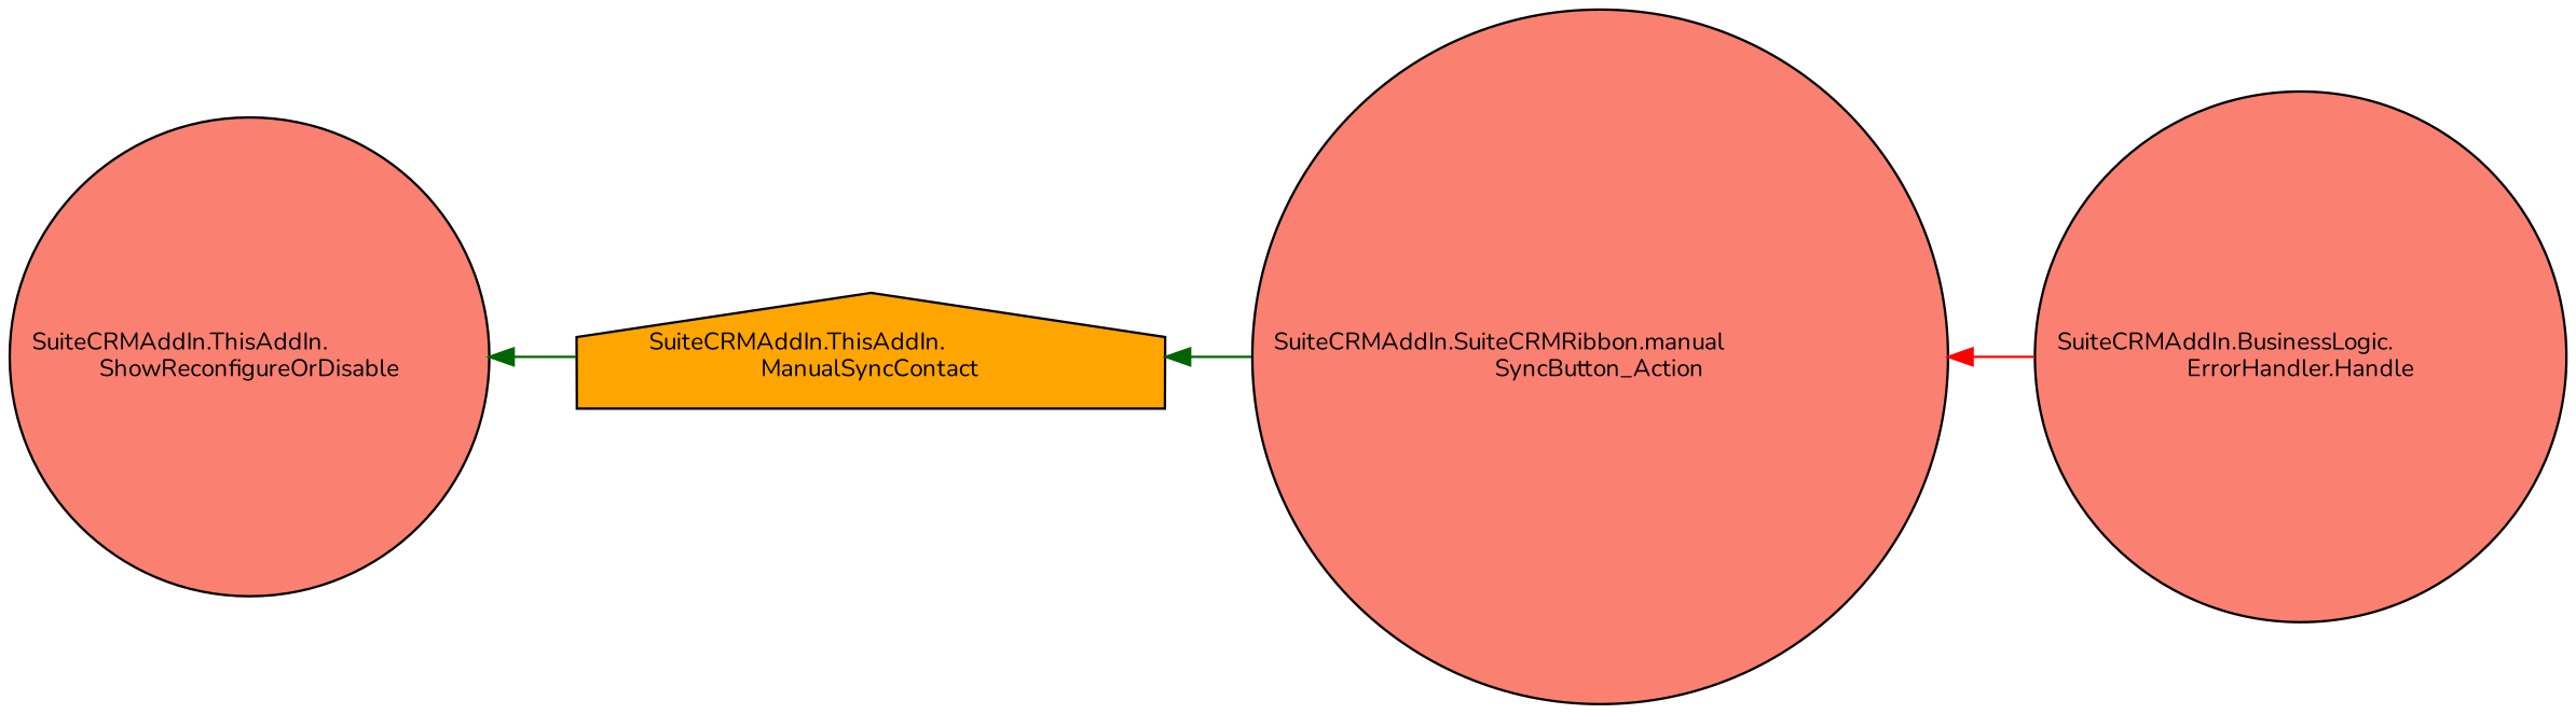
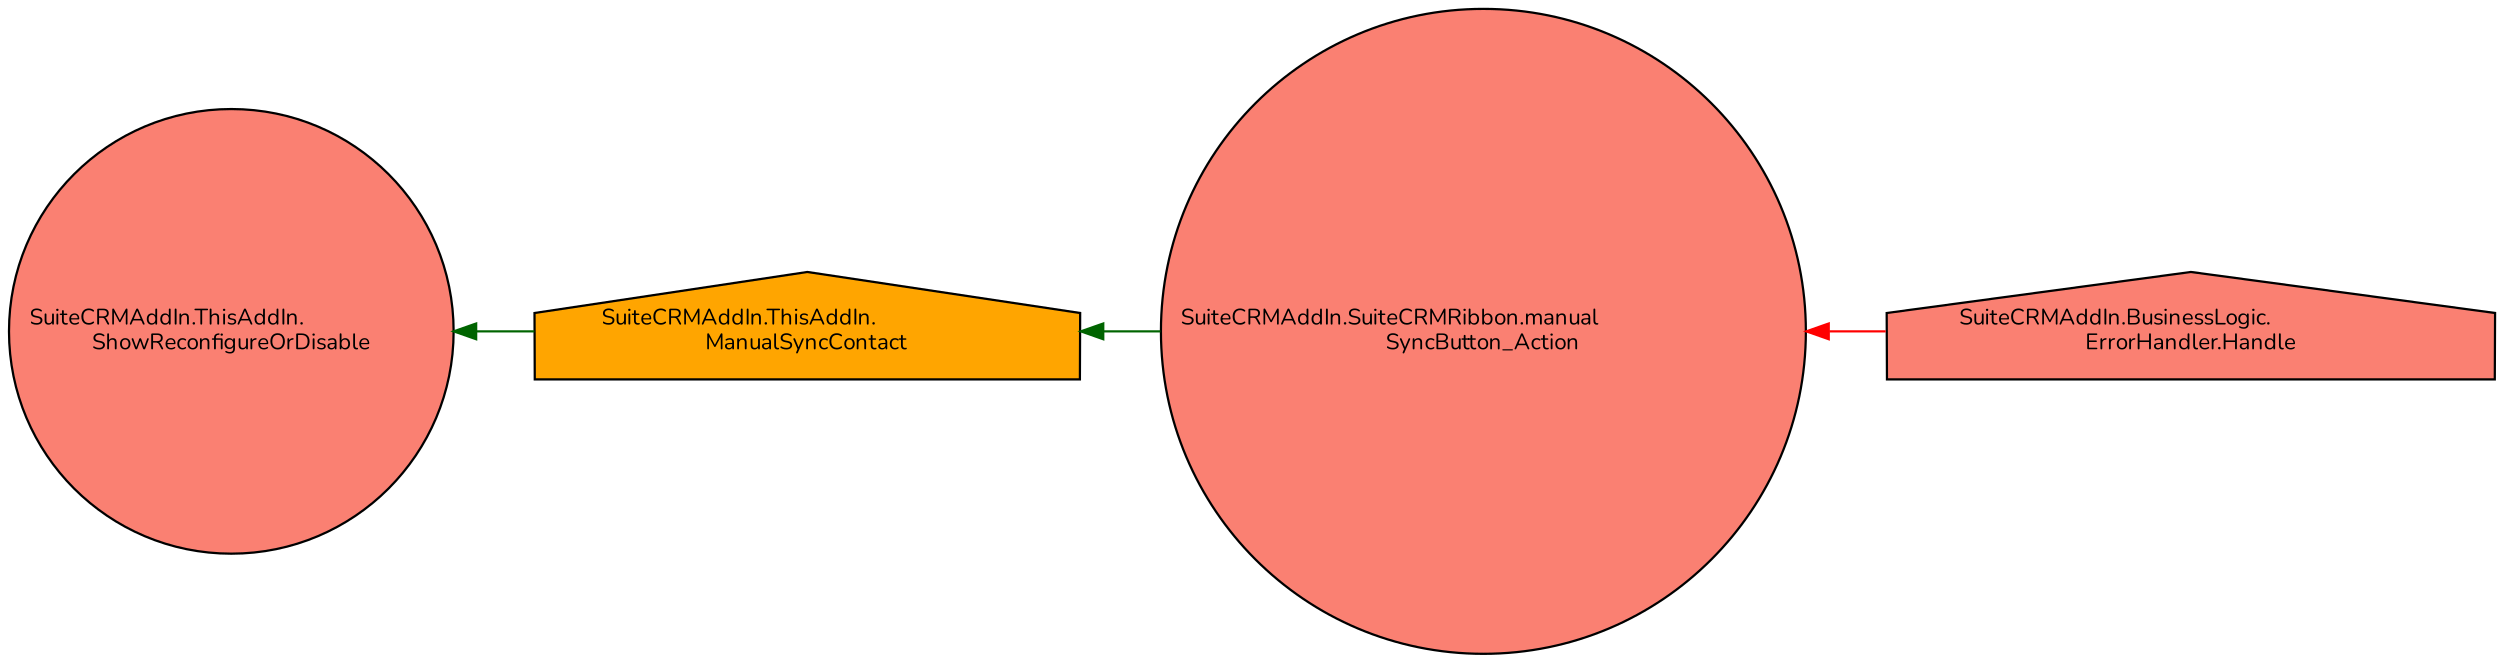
  digraph {
    fontname=Nunito
    rankdir=LR
    node [color=black fillcolor=salmon fontname=Nunito fontsize=10 shape=circle style=filled]
    edge [color=darkgreen dir=back fontname=Nunito fontsize=10 labelfontname=Helvetica labelfontsize=10 style=solid]
    n1 [fontcolor=black height=0.2 label="SuiteCRMAddIn.ThisAddIn.\lShowReconfigureOrDisable" width=0.4]
    n2 [fillcolor=orange height=0.2 label="SuiteCRMAddIn.ThisAddIn.\lManualSyncContact" shape=house width=0.4]
-   n3 [height=0.2 label="SuiteCRMAddIn.BusinessLogic.\lErrorHandler.Handle" width=0.4]
+   n3 [height=0.2 label="SuiteCRMAddIn.BusinessLogic.\lErrorHandler.Handle" shape=house width=0.4]
    n4 [height=0.2 label="SuiteCRMAddIn.SuiteCRMRibbon.manual\lSyncButton_Action" width=0.4]
    n1 -> n2
    n2 -> n4
    n4 -> n3 [color=red]
  }
